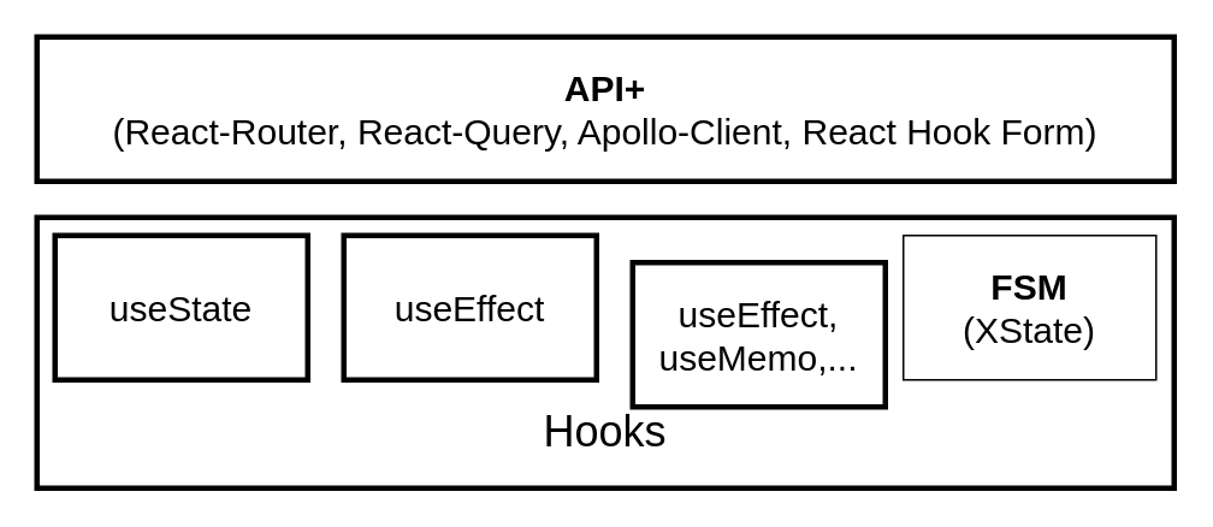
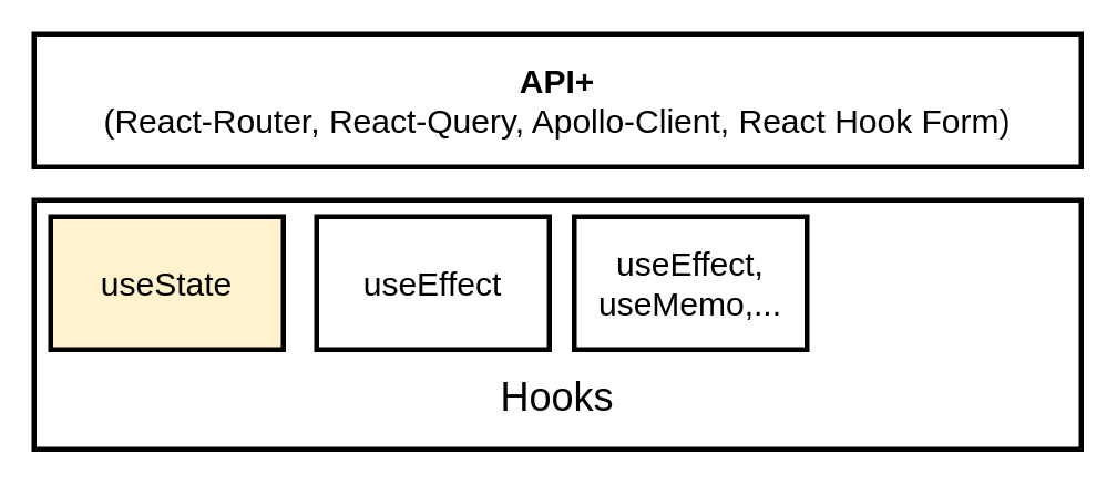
  <mxCell id="0" />
  <mxCell id="1" parent="0" />
  <mxCell id="2" value="Hooks" style="rounded=0;whiteSpace=wrap;html=1;verticalAlign=bottom;spacingBottom=14;fontSize=24;strokeWidth=3;" parent="1" vertex="1"><mxGeometry x="20" y="120" width="630" height="150" as="geometry" /></mxCell>
- <mxCell id="3" value="useState" style="rounded=0;whiteSpace=wrap;html=1;fontSize=20;verticalAlign=middle;strokeWidth=3;" parent="1" vertex="1"><mxGeometry x="30" y="130" width="140" height="80" as="geometry" /></mxCell>
+ <mxCell id="3" value="useState" style="rounded=0;whiteSpace=wrap;html=1;fontSize=20;verticalAlign=middle;strokeWidth=3;fillColor=#fff2cc;" parent="1" vertex="1"><mxGeometry x="30" y="130" width="140" height="80" as="geometry" /></mxCell>
  <mxCell id="4" value="useEffect" style="rounded=0;whiteSpace=wrap;html=1;fontSize=20;verticalAlign=middle;strokeWidth=3;" parent="1" vertex="1"><mxGeometry x="190" y="130" width="140" height="80" as="geometry" /></mxCell>
- <mxCell id="5" value="useEffect, useMemo,..." style="rounded=0;whiteSpace=wrap;html=1;fontSize=20;verticalAlign=middle;strokeWidth=3;" parent="1" vertex="1"><mxGeometry x="350" y="145" width="140" height="80" as="geometry" /></mxCell>
- <mxCell id="6" value="&lt;b&gt;FSM&lt;/b&gt;&lt;br&gt;(XState)" style="rounded=0;whiteSpace=wrap;html=1;fontSize=20;verticalAlign=middle;strokeWidth=1;" parent="1" vertex="1"><mxGeometry x="500" y="130" width="140" height="80" as="geometry" /></mxCell>
+ <mxCell id="5" value="useEffect, useMemo,..." style="rounded=0;whiteSpace=wrap;html=1;fontSize=20;verticalAlign=middle;strokeWidth=3;" parent="1" vertex="1"><mxGeometry x="345" y="130" width="140" height="80" as="geometry" /></mxCell>
  <mxCell id="7" value="&lt;b&gt;API+&lt;/b&gt;&lt;br&gt;(React-Router, React-Query, Apollo-Client, React Hook Form)" style="rounded=0;whiteSpace=wrap;html=1;fontSize=20;verticalAlign=middle;strokeWidth=3;" parent="1" vertex="1"><mxGeometry x="20" y="20" width="630" height="80" as="geometry" /></mxCell>
